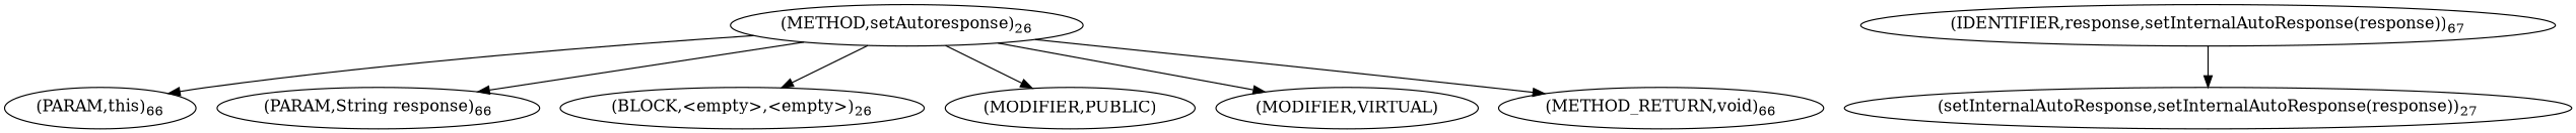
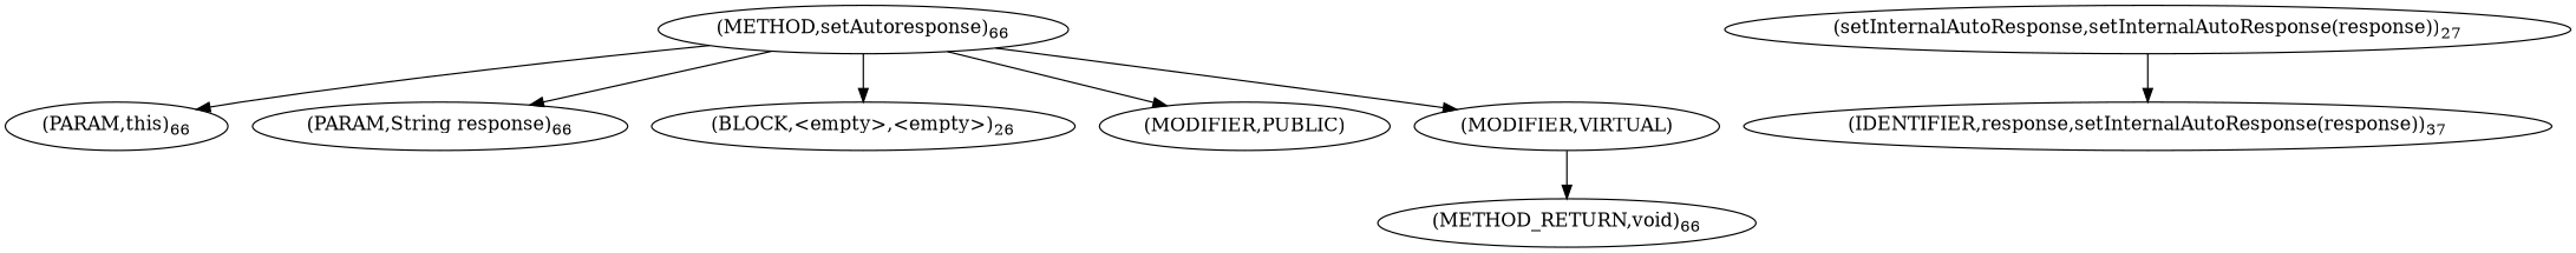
  digraph {
-   n1 [label=<(METHOD,setAutoresponse)<SUB>26</SUB>>]
+   n1 [label=<(METHOD,setAutoresponse)<SUB>66</SUB>>]
    n2 [label=<(PARAM,this)<SUB>66</SUB>>]
    n3 [label=<(PARAM,String response)<SUB>66</SUB>>]
    n4 [label=<(BLOCK,&lt;empty&gt;,&lt;empty&gt;)<SUB>26</SUB>>]
    n5 [label=<(MODIFIER,PUBLIC)>]
    n6 [label=<(MODIFIER,VIRTUAL)>]
    n7 [label=<(METHOD_RETURN,void)<SUB>66</SUB>>]
    n8 [label=<(setInternalAutoResponse,setInternalAutoResponse(response))<SUB>27</SUB>>]
-   n9 [label=<(IDENTIFIER,response,setInternalAutoResponse(response))<SUB>67</SUB>>]
+   n9 [label=<(IDENTIFIER,response,setInternalAutoResponse(response))<SUB>37</SUB>>]
    n1 -> n2
    n1 -> n3
    n1 -> n4
    n1 -> n5
    n1 -> n6
-   n1 -> n7
-   n9 -> n8
+   n6 -> n7
+   n8 -> n9
  }
